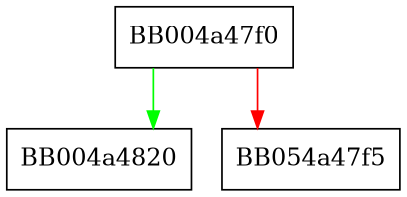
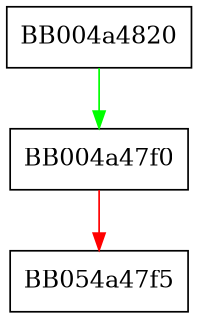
  digraph {
    splines=ortho
    node [shape=box]
    BB004a47f0
    BB004a4820
    n3 [label=BB054a47f5]
-   BB004a47f0 -> BB004a4820 [color=green]
+   BB004a4820 -> BB004a47f0 [color=green]
    BB004a47f0 -> n3 [color=red]
  }
